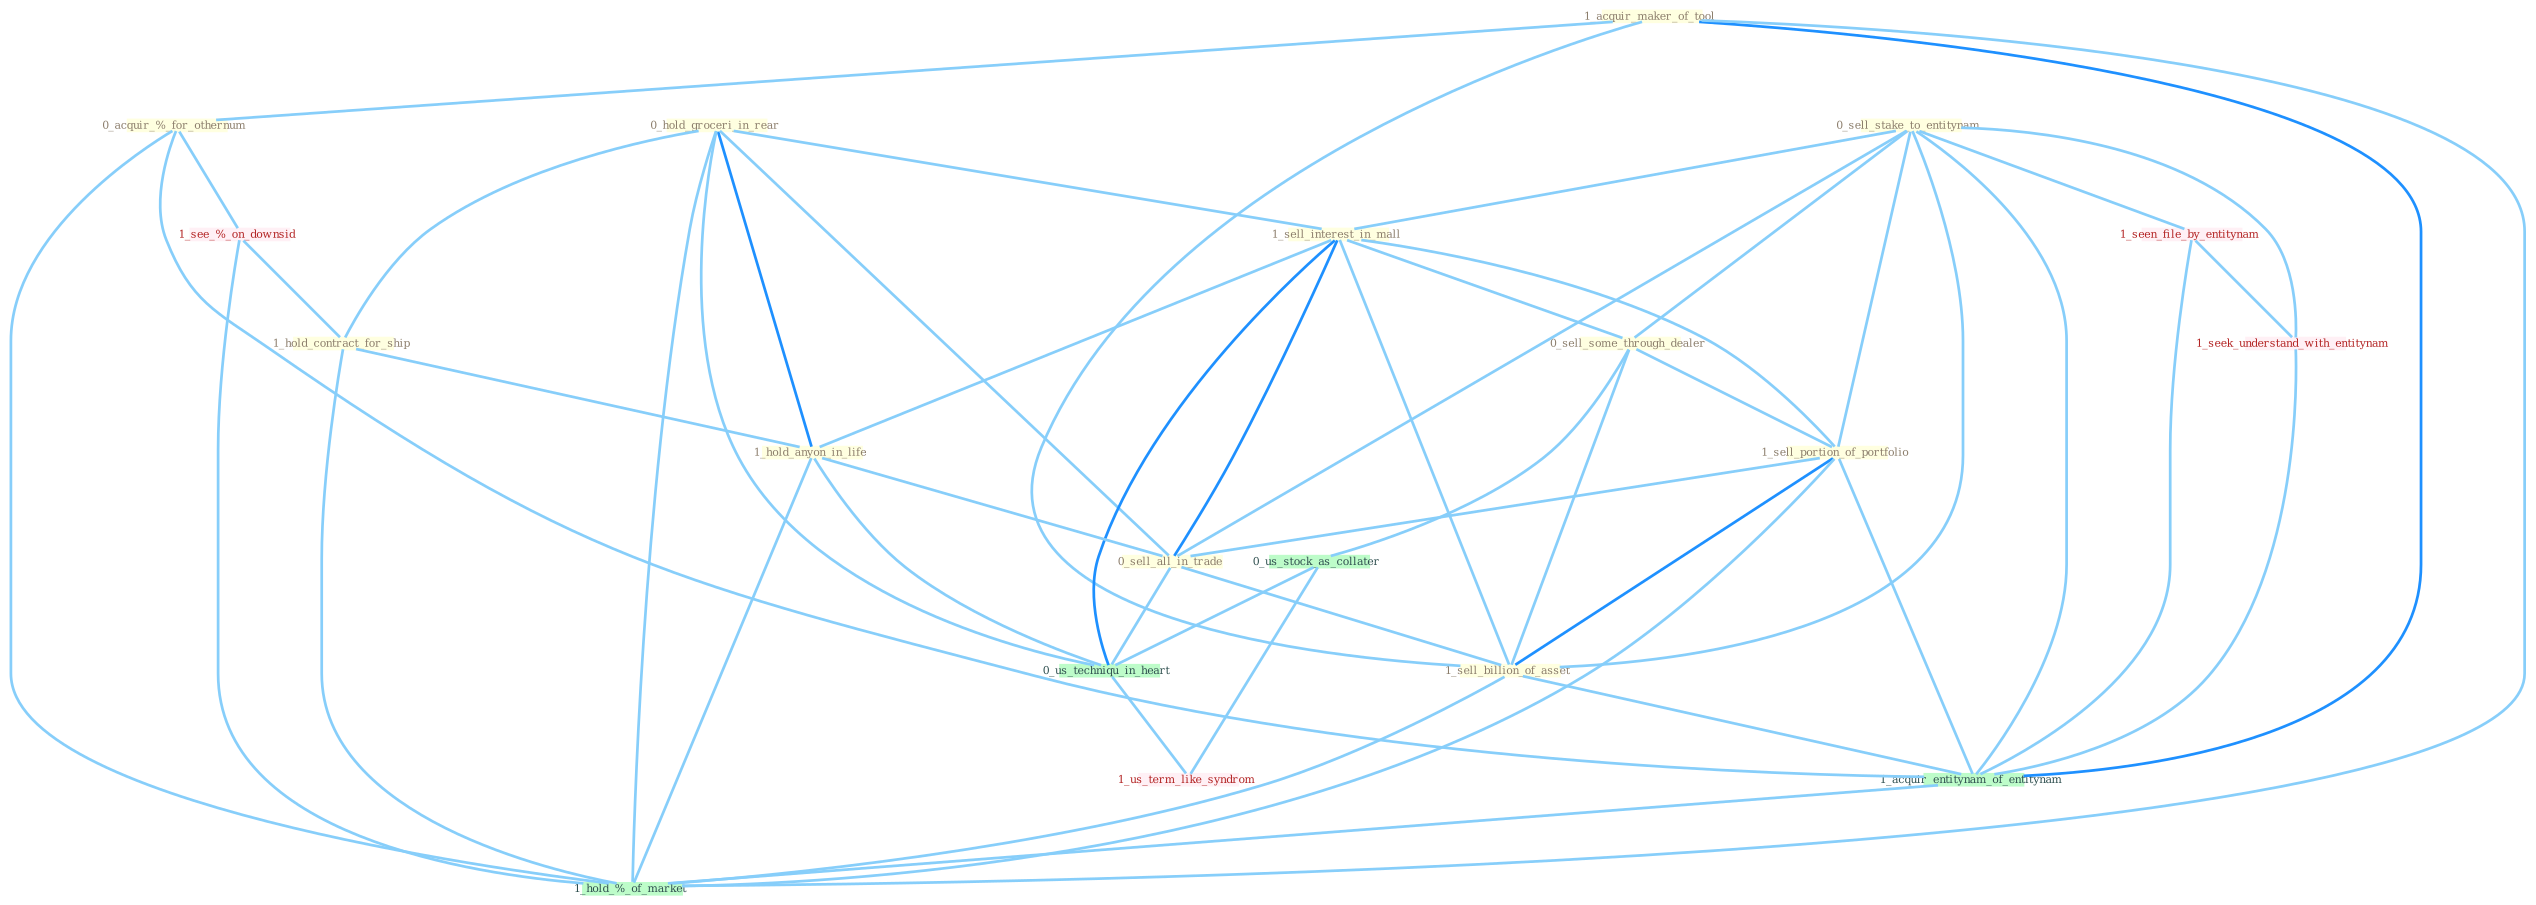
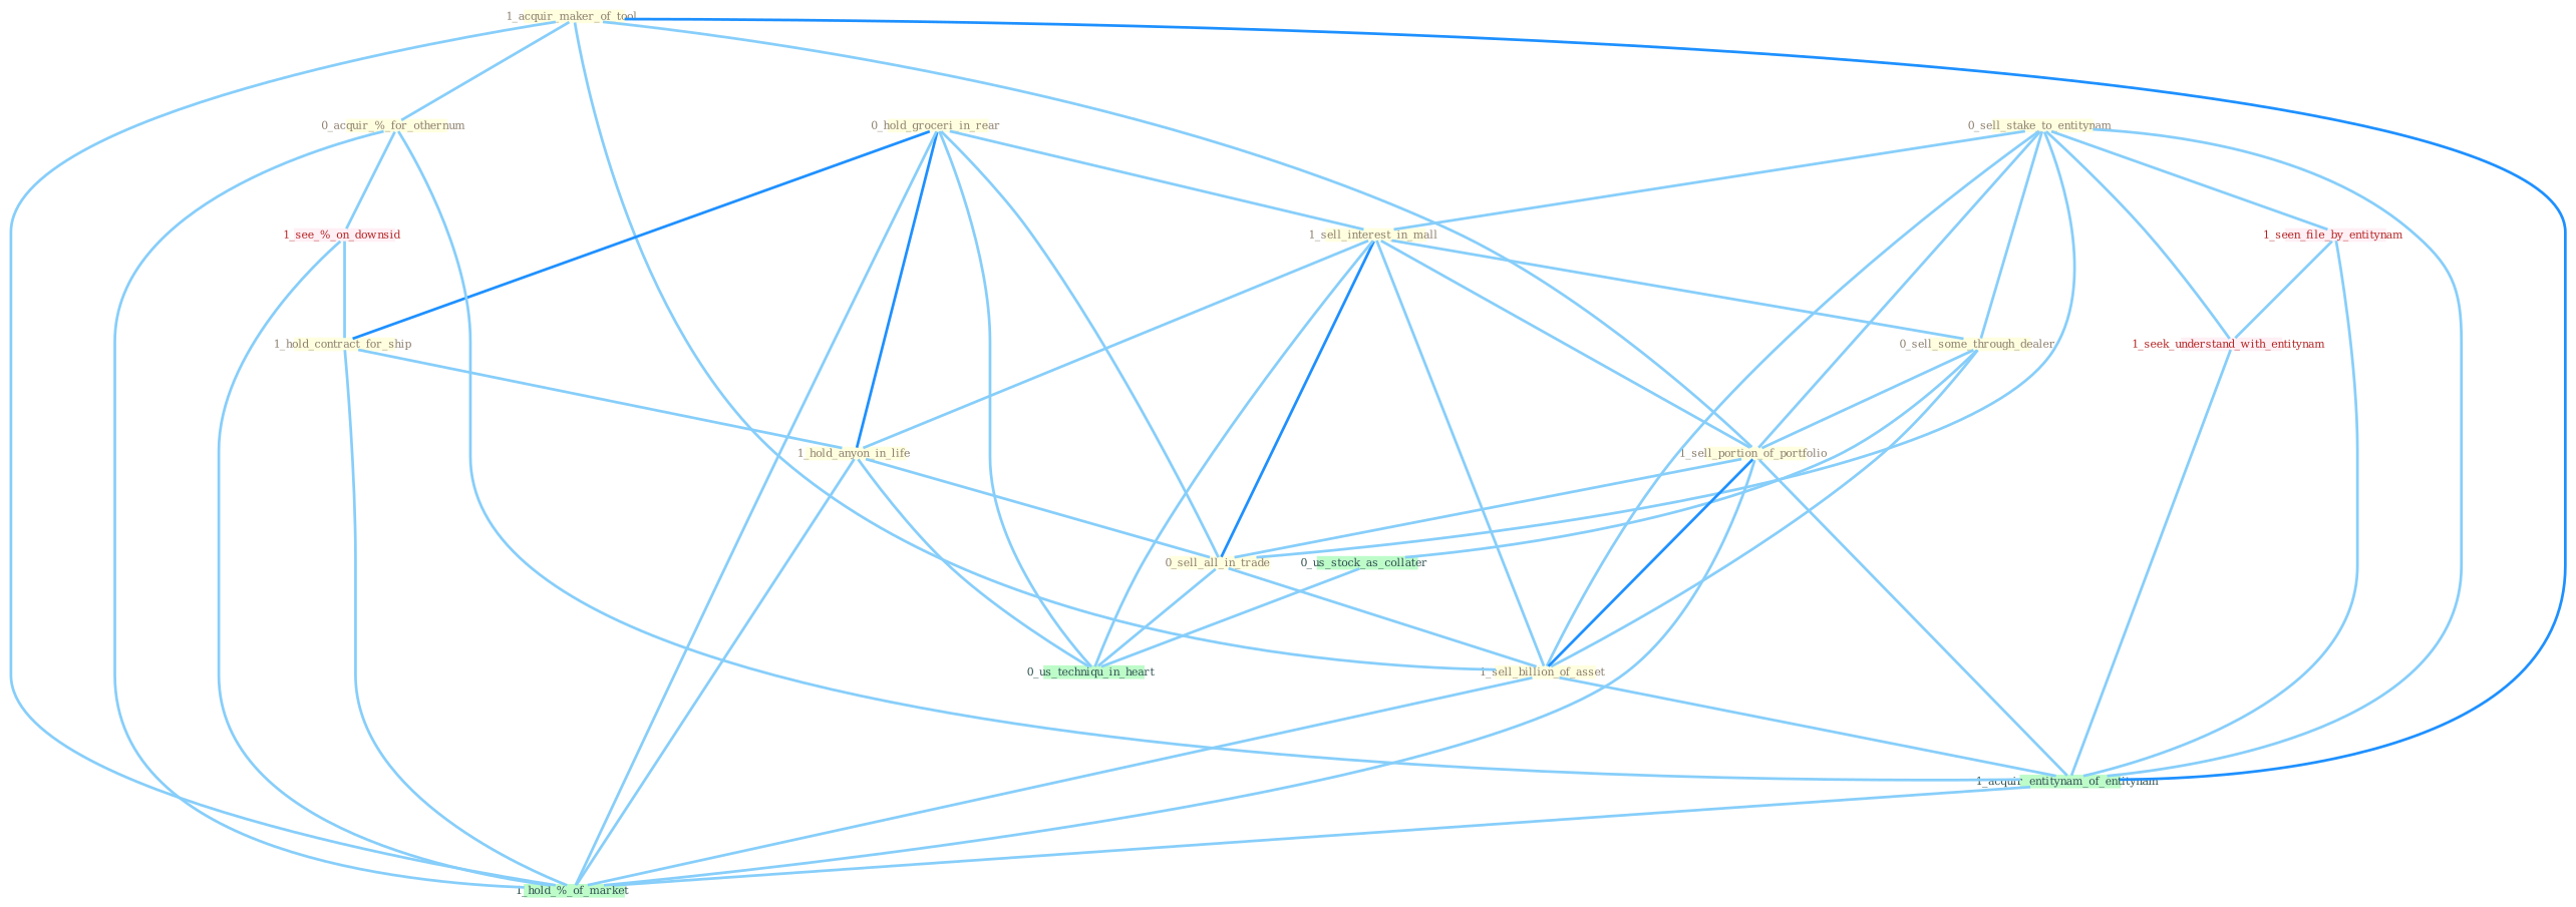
  graph {
    node [color="#ffffe0" fixedsize=true fontcolor="#8b7d6b" fontsize=4 shape=polygon style=filled]
    edge [color="#87cefa" w=1]
    "1_acquir_maker_of_tool " [height=.06 width=.5]
    "0_hold_groceri_in_rear " [height=.06 width=.5]
    "0_sell_stake_to_entitynam " [height=.06 width=.5]
    "1_sell_interest_in_mall " [height=.06 width=.5]
    "0_acquir_%_for_othernum " [height=.06 width=.5]
    "1_hold_contract_for_ship " [height=.06 width=.5]
    "0_sell_some_through_dealer " [height=.06 width=.5]
    "1_hold_anyon_in_life " [height=.06 width=.5]
    "1_sell_portion_of_portfolio " [height=.06 width=.5]
    "0_sell_all_in_trade " [height=.06 width=.5]
    "1_sell_billion_of_asset " [height=.06 width=.5]
    "1_seen_file_by_entitynam " [color="#fff0f5" fontcolor="#b22222" height=.06 width=.5]
    "1_seek_understand_with_entitynam " [color="#fff0f5" fontcolor="#b22222" height=.06 width=.5]
    "1_see_%_on_downsid " [color="#fff0f5" fontcolor="#b22222" height=.06 width=.5]
-   "1_us_term_like_syndrom " [color="#fff0f5" fontcolor="#b22222" height=.06 width=.5]
    "1_acquir_entitynam_of_entitynam " [color="#BDFCC9" fontcolor="#2f4f4f" height=.06 width=.5]
    "1_hold_%_of_market " [color="#BDFCC9" fontcolor="#2f4f4f" height=.06 width=.5]
    "0_us_techniqu_in_heart " [color="#BDFCC9" fontcolor="#2f4f4f" height=.06 width=.5]
    "0_us_stock_as_collater " [color="#BDFCC9" fontcolor="#2f4f4f" height=.06 width=.5]
    subgraph sub_1 {
      "1_acquir_maker_of_tool "
      "0_hold_groceri_in_rear "
      "0_sell_stake_to_entitynam "
      "1_sell_interest_in_mall "
      "0_acquir_%_for_othernum "
      "1_hold_contract_for_ship "
      "0_sell_some_through_dealer "
      "1_hold_anyon_in_life "
      "1_sell_portion_of_portfolio "
      "0_sell_all_in_trade "
      "1_sell_billion_of_asset "
    }
    subgraph sub_2 {
      "1_seen_file_by_entitynam "
      "1_seek_understand_with_entitynam "
      "1_see_%_on_downsid "
-     "1_us_term_like_syndrom "
    }
    "1_acquir_maker_of_tool " -- "0_acquir_%_for_othernum "
+   "1_acquir_maker_of_tool " -- "1_sell_portion_of_portfolio "
    "1_acquir_maker_of_tool " -- "1_sell_billion_of_asset "
    "1_acquir_maker_of_tool " -- "1_acquir_entitynam_of_entitynam " [color="#1e90ff" w=2]
    "1_acquir_maker_of_tool " -- "1_hold_%_of_market "
    "0_hold_groceri_in_rear " -- "1_sell_interest_in_mall "
-   "0_hold_groceri_in_rear " -- "1_hold_contract_for_ship "
+   "0_hold_groceri_in_rear " -- "1_hold_contract_for_ship " [color="#1e90ff"]
    "0_hold_groceri_in_rear " -- "1_hold_anyon_in_life " [color="#1e90ff" w=2]
    "0_hold_groceri_in_rear " -- "0_sell_all_in_trade "
    "0_hold_groceri_in_rear " -- "1_hold_%_of_market "
    "0_hold_groceri_in_rear " -- "0_us_techniqu_in_heart "
    "0_sell_stake_to_entitynam " -- "1_sell_interest_in_mall "
    "0_sell_stake_to_entitynam " -- "0_sell_some_through_dealer "
    "0_sell_stake_to_entitynam " -- "1_sell_portion_of_portfolio "
    "0_sell_stake_to_entitynam " -- "0_sell_all_in_trade "
    "0_sell_stake_to_entitynam " -- "1_sell_billion_of_asset "
    "0_sell_stake_to_entitynam " -- "1_seen_file_by_entitynam "
    "0_sell_stake_to_entitynam " -- "1_seek_understand_with_entitynam "
    "0_sell_stake_to_entitynam " -- "1_acquir_entitynam_of_entitynam "
    "1_sell_interest_in_mall " -- "0_sell_some_through_dealer "
    "1_sell_interest_in_mall " -- "1_hold_anyon_in_life "
    "1_sell_interest_in_mall " -- "1_sell_portion_of_portfolio "
    "1_sell_interest_in_mall " -- "0_sell_all_in_trade " [color="#1e90ff" w=2]
    "1_sell_interest_in_mall " -- "1_sell_billion_of_asset "
-   "1_sell_interest_in_mall " -- "0_us_techniqu_in_heart " [color="#1e90ff"]
+   "1_sell_interest_in_mall " -- "0_us_techniqu_in_heart "
    "0_acquir_%_for_othernum " -- "1_see_%_on_downsid "
    "0_acquir_%_for_othernum " -- "1_acquir_entitynam_of_entitynam "
    "0_acquir_%_for_othernum " -- "1_hold_%_of_market "
    "1_hold_contract_for_ship " -- "1_hold_anyon_in_life "
    "1_hold_contract_for_ship " -- "1_hold_%_of_market "
    "0_sell_some_through_dealer " -- "1_sell_portion_of_portfolio "
    "0_sell_some_through_dealer " -- "1_sell_billion_of_asset "
    "0_sell_some_through_dealer " -- "0_us_stock_as_collater "
    "1_hold_anyon_in_life " -- "0_sell_all_in_trade "
    "1_hold_anyon_in_life " -- "1_hold_%_of_market "
    "1_hold_anyon_in_life " -- "0_us_techniqu_in_heart "
    "1_sell_portion_of_portfolio " -- "0_sell_all_in_trade "
    "1_sell_portion_of_portfolio " -- "1_sell_billion_of_asset " [color="#1e90ff" w=2]
    "1_sell_portion_of_portfolio " -- "1_acquir_entitynam_of_entitynam "
    "1_sell_portion_of_portfolio " -- "1_hold_%_of_market "
    "0_sell_all_in_trade " -- "1_sell_billion_of_asset "
    "0_sell_all_in_trade " -- "0_us_techniqu_in_heart "
    "1_sell_billion_of_asset " -- "1_acquir_entitynam_of_entitynam "
    "1_sell_billion_of_asset " -- "1_hold_%_of_market "
    "1_seen_file_by_entitynam " -- "1_seek_understand_with_entitynam "
    "1_seen_file_by_entitynam " -- "1_acquir_entitynam_of_entitynam "
    "1_seek_understand_with_entitynam " -- "1_acquir_entitynam_of_entitynam "
    "1_see_%_on_downsid " -- "1_hold_contract_for_ship "
    "1_see_%_on_downsid " -- "1_hold_%_of_market "
    "1_acquir_entitynam_of_entitynam " -- "1_hold_%_of_market "
-   "0_us_techniqu_in_heart " -- "1_us_term_like_syndrom "
-   "0_us_stock_as_collater " -- "1_us_term_like_syndrom "
    "0_us_stock_as_collater " -- "0_us_techniqu_in_heart "
  }
